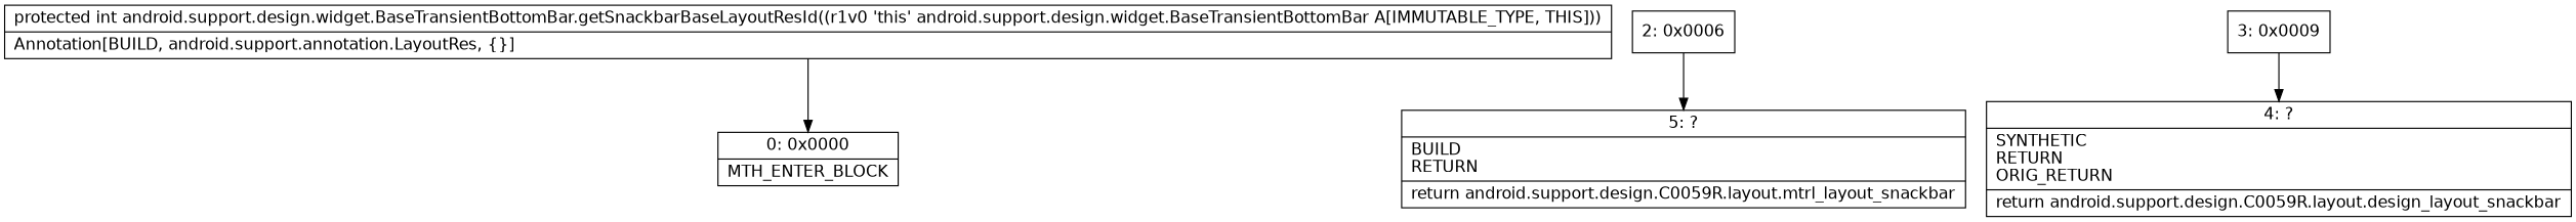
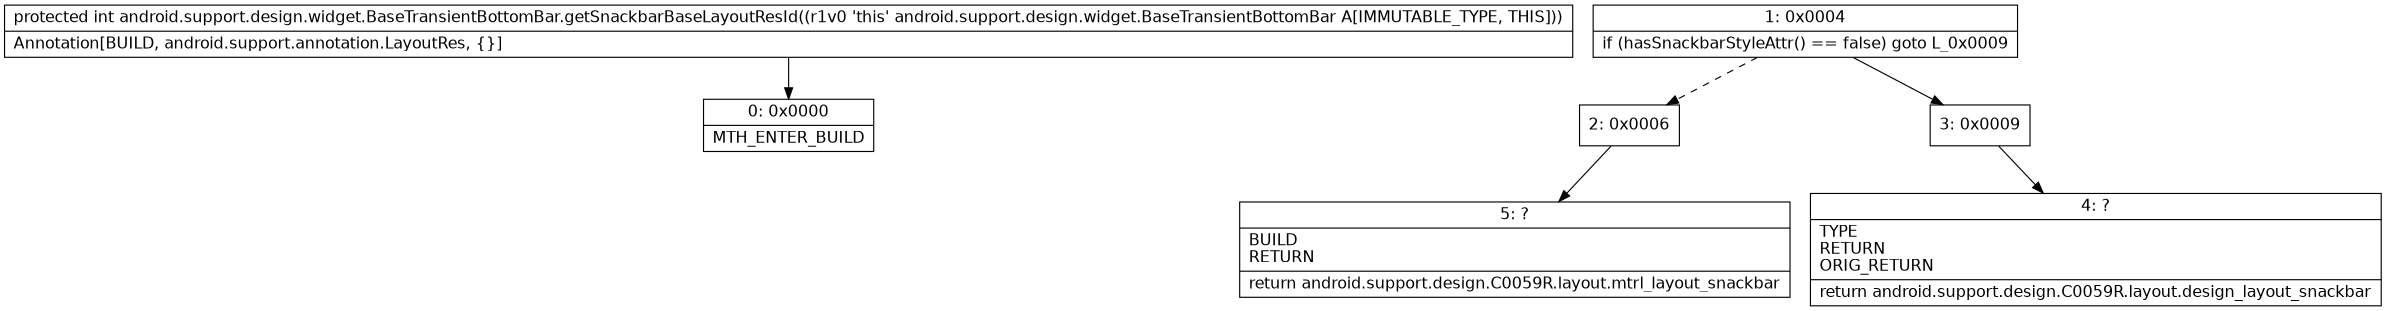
  digraph {
    fontname="DejaVu Sans"
    node [fontname="DejaVu Sans" shape=record]
    edge [fontname="DejaVu Sans"]
-   n1 [label="{0\:\ 0x0000|MTH_ENTER_BLOCK\l}"]
+   n1 [label="{0\:\ 0x0000|MTH_ENTER_BUILD\l}"]
+   n2 [label="{1\:\ 0x0004|if (hasSnackbarStyleAttr() == false) goto L_0x0009\l}"]
    n3 [label="{2\:\ 0x0006}"]
    n4 [label="{3\:\ 0x0009}"]
    n5 [label="{5\:\ ?|BUILD\lRETURN\l|return android.support.design.C0059R.layout.mtrl_layout_snackbar\l}"]
-   n6 [label="{4\:\ ?|SYNTHETIC\lRETURN\lORIG_RETURN\l|return android.support.design.C0059R.layout.design_layout_snackbar\l}"]
+   n6 [label="{4\:\ ?|TYPE\lRETURN\lORIG_RETURN\l|return android.support.design.C0059R.layout.design_layout_snackbar\l}"]
    n7 [label="{protected int android.support.design.widget.BaseTransientBottomBar.getSnackbarBaseLayoutResId((r1v0 'this' android.support.design.widget.BaseTransientBottomBar A[IMMUTABLE_TYPE, THIS]))  | Annotation[BUILD, android.support.annotation.LayoutRes, \{\}]\l}"]
+   n2 -> n3 [style=dashed]
+   n2 -> n4
    n3 -> n5
    n4 -> n6
    n7 -> n1
  }
